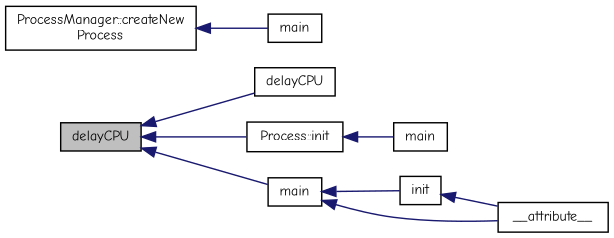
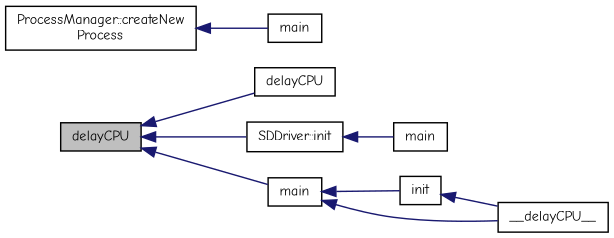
  digraph {
    fontname="Comic Neue"
    rankdir=LR
    node [color=black fillcolor=white fontname="Comic Neue" fontsize=10 shape=record style=filled]
    edge [color=midnightblue dir=back fontname="Comic Neue" fontsize=10 labelfontname=Helvetica labelfontsize=10 style=solid]
    n1 [fillcolor=grey75 fontcolor=black height=0.2 label=delayCPU width=0.4]
    n2 [height=0.2 label=delayCPU width=0.4]
-   n3 [height=0.2 label="Process::init" width=0.4]
+   n3 [height=0.2 label="SDDriver::init" width=0.4]
    n4 [height=0.2 label=main width=0.4]
    n5 [height=0.2 label=main width=0.4]
    n6 [height=0.2 label=init width=0.4]
-   n7 [height=0.2 label=__attribute__ width=0.4]
+   n7 [height=0.2 label=__delayCPU__ width=0.4]
    n8 [height=0.2 label="ProcessManager::createNew\lProcess" width=0.4]
    n9 [height=0.2 label=main width=0.4]
    n1 -> n2
    n1 -> n3
    n1 -> n4
    n3 -> n5
    n4 -> n6
    n4 -> n7
    n6 -> n7
    n8 -> n9
  }
